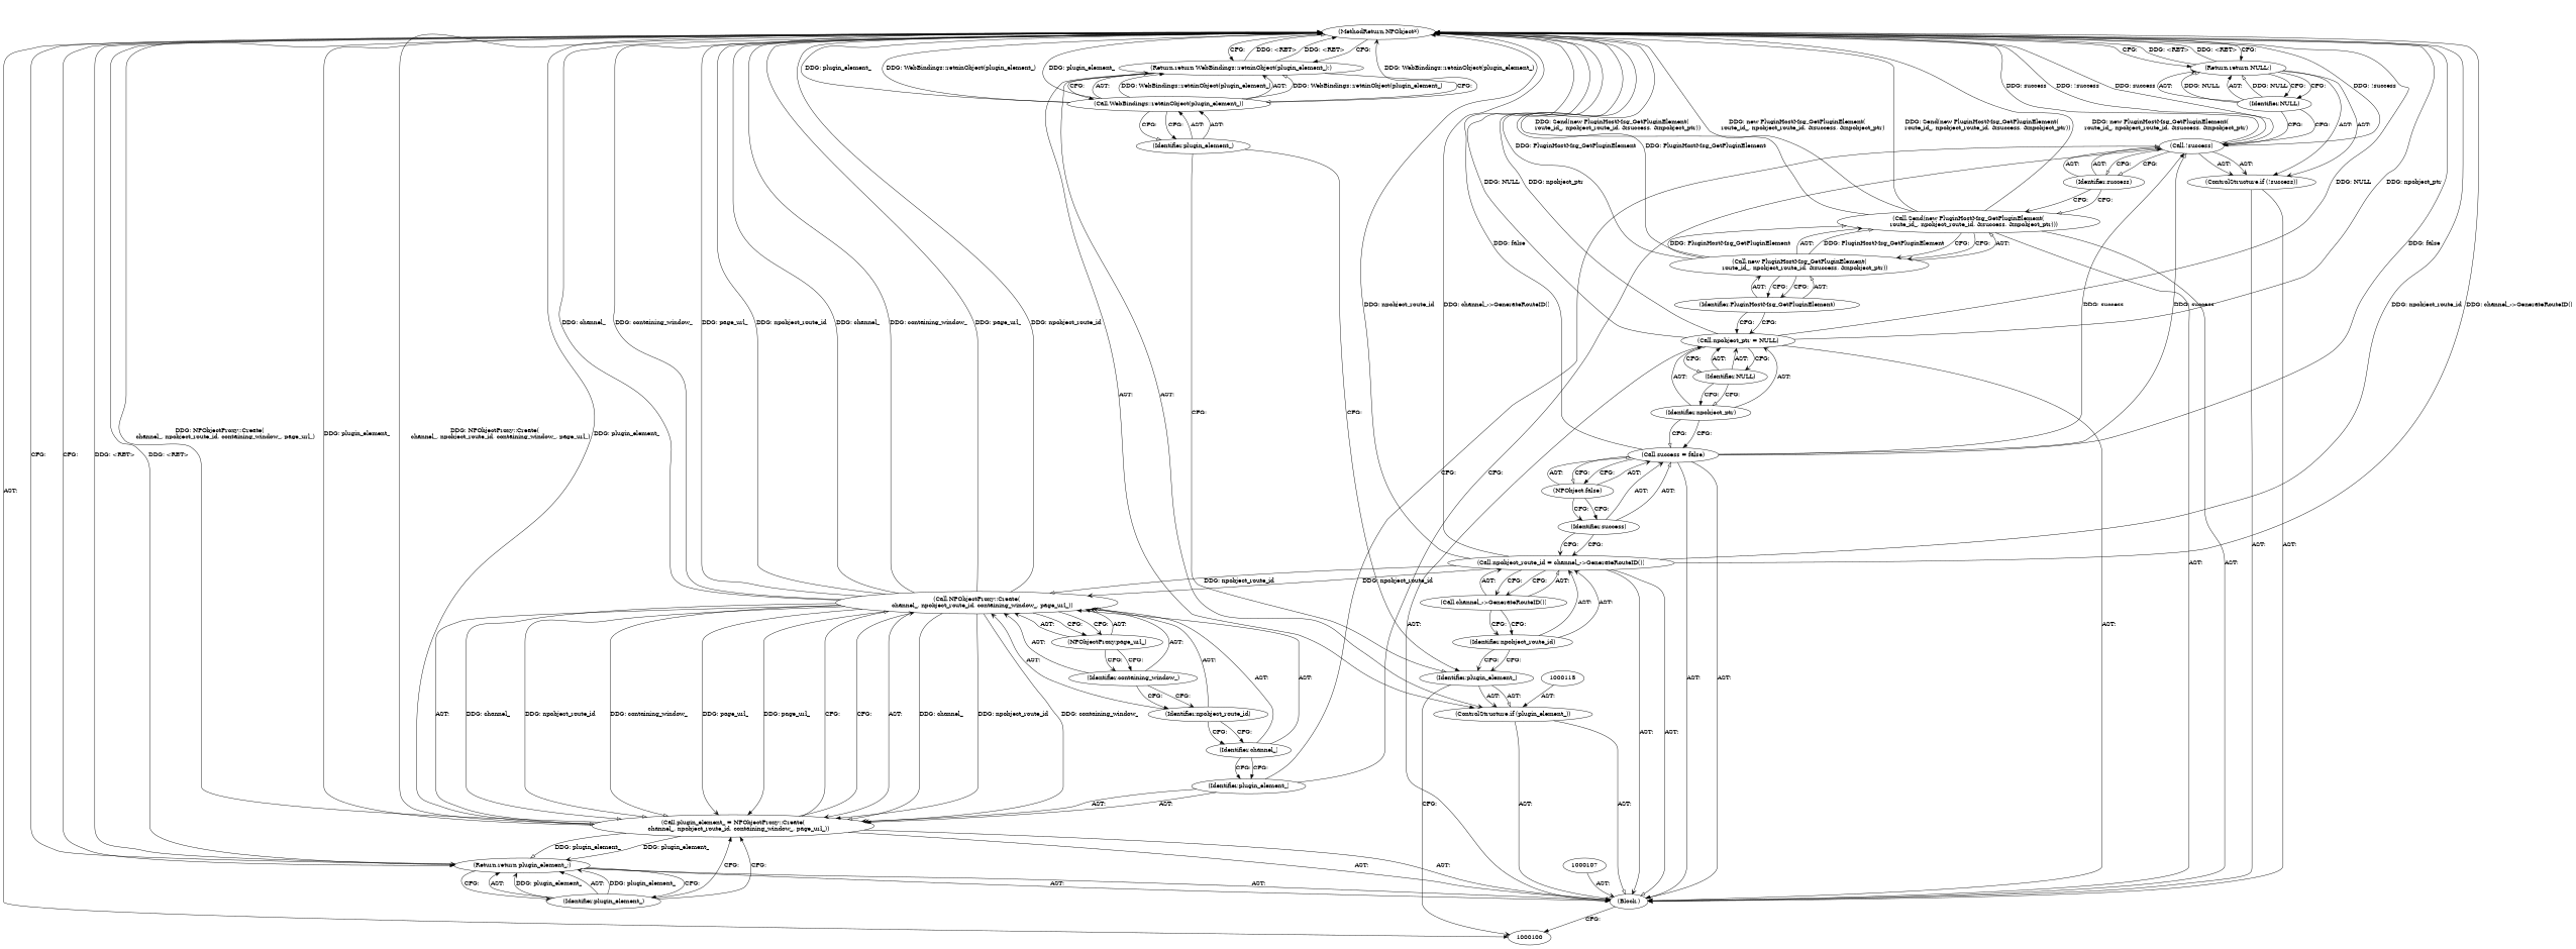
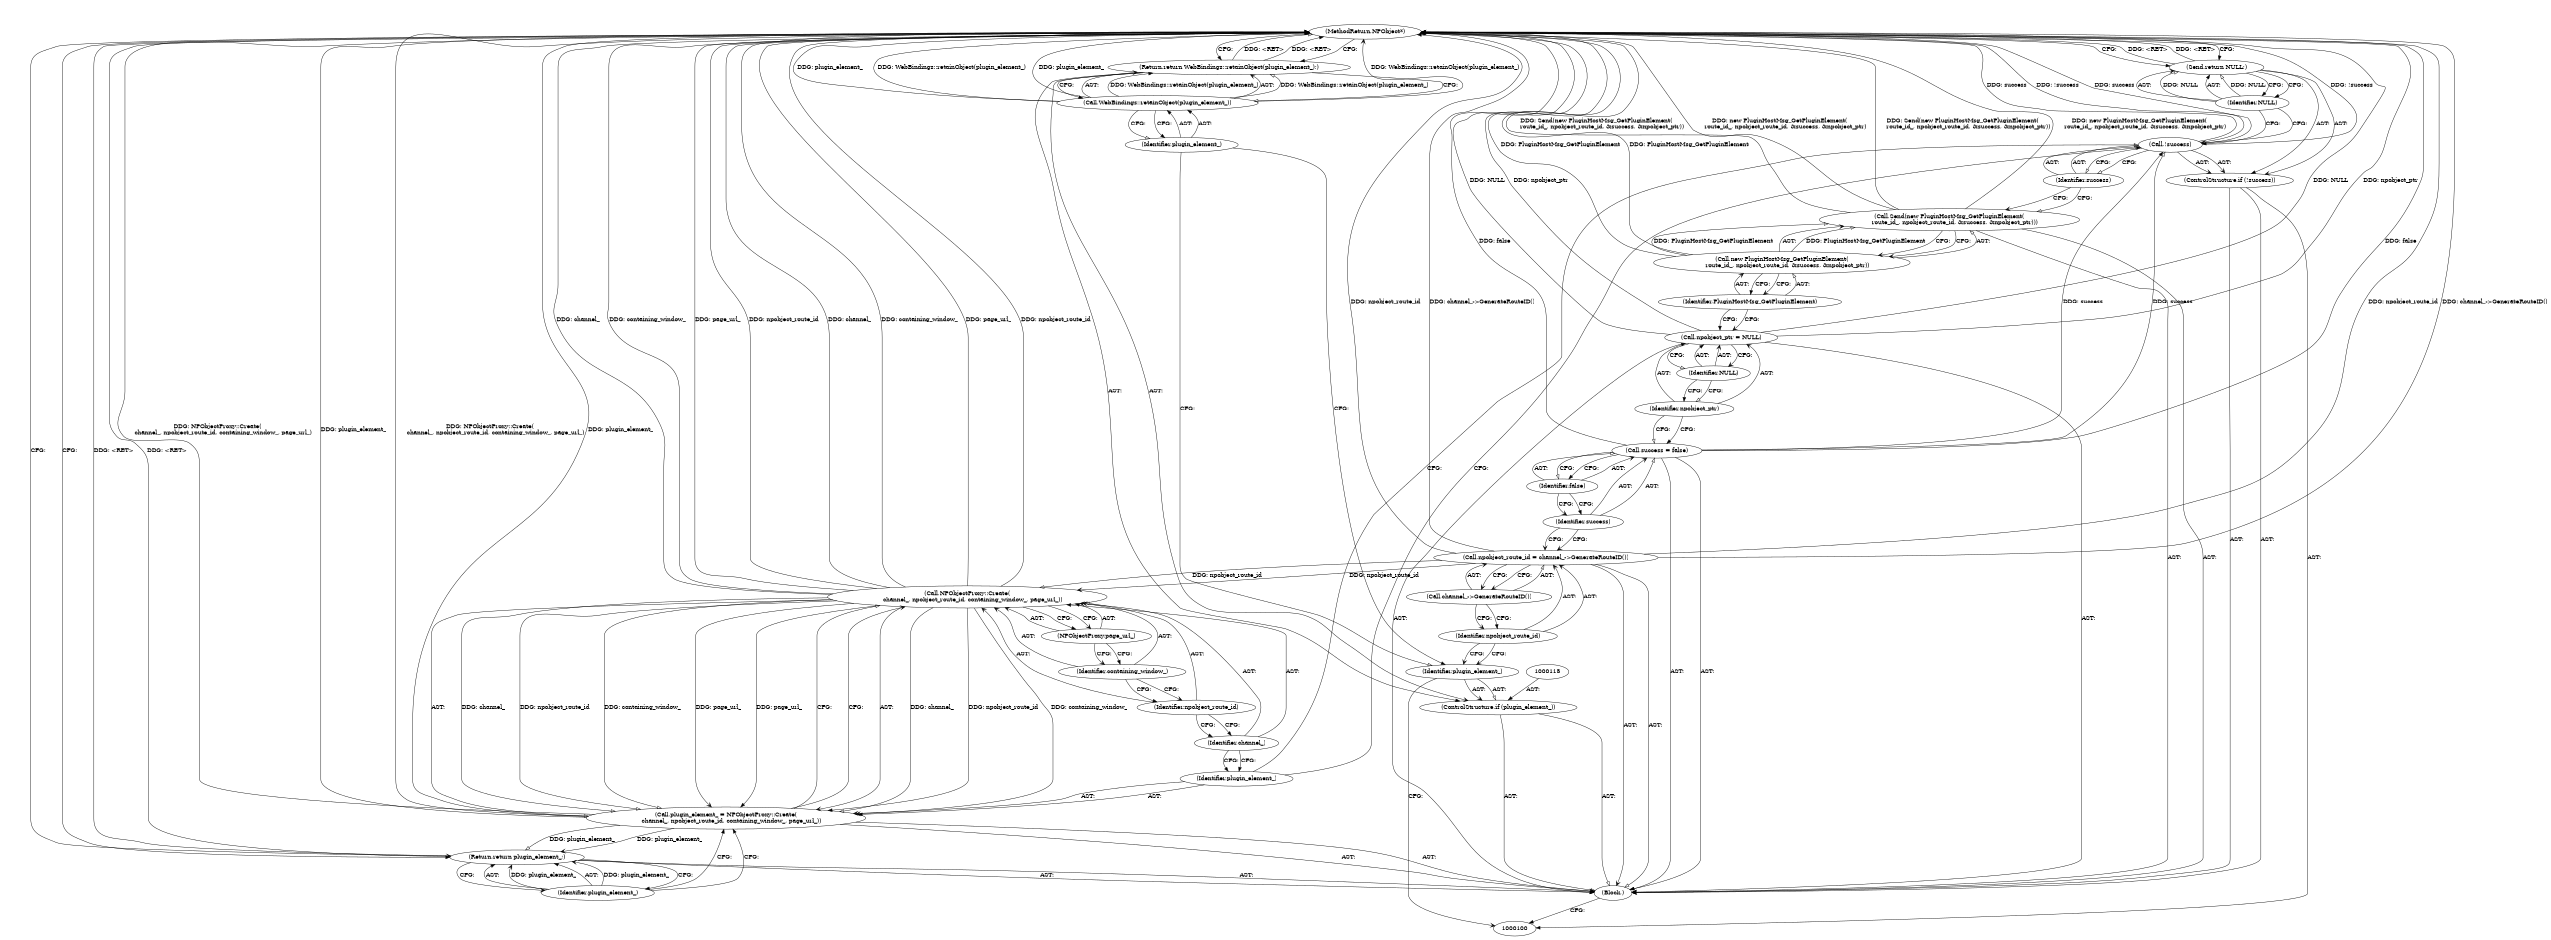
  digraph {
    edge [arrowhead=normal]
    n1 [label="(MethodReturn,NPObject*)"]
-   n2 [label="(Return,return NULL;)"]
+   n2 [label="(Send,return NULL;)"]
    n3 [label="(Return,return plugin_element_;)"]
    n4 [label="(Return,return WebBindings::retainObject(plugin_element_);)"]
    1000100
    n6 [label="(ControlStructure,if (!success))"]
    n7 [label="(Identifier,NULL)"]
    n8 [label="(Block,)"]
    n9 [label="(Identifier,plugin_element_)"]
    n10 [label="(ControlStructure,if (plugin_element_))"]
    n11 [label="(Call,WebBindings::retainObject(plugin_element_))"]
    n12 [label="(Call,!success)"]
    n13 [label="(Identifier,success)"]
    n14 [label="(Call,Send(new PluginHostMsg_GetPluginElement(\n      route_id_, npobject_route_id, &success, &npobject_ptr)))"]
    n15 [label="(Call,new PluginHostMsg_GetPluginElement(\n      route_id_, npobject_route_id, &success, &npobject_ptr))"]
    n16 [label="(Call,plugin_element_ = NPObjectProxy::Create(\n      channel_, npobject_route_id, containing_window_, page_url_))"]
    n17 [label="(Call,NPObjectProxy::Create(\n      channel_, npobject_route_id, containing_window_, page_url_))"]
    n18 [label="(NPObjectProxy,page_url_)"]
    n19 [label="(Identifier,plugin_element_)"]
    n20 [label="(Identifier,containing_window_)"]
    n21 [label="(Identifier,npobject_route_id)"]
    n22 [label="(Identifier,channel_)"]
    n23 [label="(Identifier,plugin_element_)"]
    n24 [label="(Identifier,plugin_element_)"]
    n25 [label="(Call,channel_->GenerateRouteID())"]
    n26 [label="(Call,npobject_route_id = channel_->GenerateRouteID())"]
    n27 [label="(Identifier,npobject_route_id)"]
-   n28 [label="(NPObject,false)"]
+   n28 [label="(Identifier,false)"]
    n29 [label="(Call,success = false)"]
    n30 [label="(Identifier,success)"]
    n31 [label="(Call,npobject_ptr = NULL)"]
    n32 [label="(Identifier,NULL)"]
    n33 [label="(Identifier,npobject_ptr)"]
    n34 [label="(Identifier,PluginHostMsg_GetPluginElement)"]
-   1000107
    1000115
    n1 -> n2 [label="CFG: "]
    n1 -> n2 [label="CFG: "]
    n1 -> n3 [arrowhead=vee label="CFG: "]
    n1 -> n3 [label="CFG: "]
    n1 -> n4 [label="CFG: "]
    n1 -> n4 [label="CFG: "]
-   n1 -> 1000100 [label="AST: "]
+   n6 -> 1000100 [label="AST: "]
    n2 -> n1 [arrowhead=onormal label="DDG: <RET>"]
    n2 -> n1 [arrowhead=vee label="DDG: <RET>"]
    n2 -> n6 [label="AST: "]
    n2 -> n6 [arrowhead=vee label="AST: "]
    n2 -> n7 [label="CFG: "]
    n2 -> n7 [label="CFG: "]
    n3 -> n1 [label="DDG: <RET>"]
    n3 -> n1 [arrowhead=vee label="DDG: <RET>"]
    n3 -> n8 [label="AST: "]
    n3 -> n8 [arrowhead=vee label="AST: "]
    n3 -> n9 [label="CFG: "]
    n3 -> n9 [arrowhead=vee label="CFG: "]
    n4 -> n1 [arrowhead=onormal label="DDG: <RET>"]
    n4 -> n1 [label="DDG: <RET>"]
    n4 -> n10 [arrowhead=vee label="AST: "]
    n4 -> n10 [label="AST: "]
    n4 -> n11 [arrowhead=onormal label="CFG: "]
    n4 -> n11 [label="CFG: "]
    n6 -> n8 [label="AST: "]
    n6 -> n8 [arrowhead=vee label="AST: "]
    n7 -> n2 [arrowhead=vee label="AST: "]
    n7 -> n2 [arrowhead=onormal label="DDG: NULL"]
    n7 -> n2 [label="AST: "]
    n7 -> n2 [arrowhead=onormal label="DDG: NULL"]
    n7 -> n12 [arrowhead=vee label="CFG: "]
    n7 -> n12 [label="CFG: "]
    n8 -> 1000100 [label="CFG: "]
    n9 -> n3 [label="AST: "]
    n9 -> n3 [arrowhead=vee label="DDG: plugin_element_"]
    n9 -> n3 [label="AST: "]
    n9 -> n3 [arrowhead=vee label="DDG: plugin_element_"]
    n9 -> n16 [label="CFG: "]
    n9 -> n16 [label="CFG: "]
    n10 -> n8 [arrowhead=onormal label="AST: "]
    n10 -> n8 [arrowhead=onormal label="AST: "]
    n11 -> n1 [arrowhead=vee label="DDG: WebBindings::retainObject(plugin_element_)"]
    n11 -> n1 [arrowhead=onormal label="DDG: plugin_element_"]
    n11 -> n1 [arrowhead=onormal label="DDG: WebBindings::retainObject(plugin_element_)"]
    n11 -> n1 [arrowhead=onormal label="DDG: plugin_element_"]
    n11 -> n4 [arrowhead=vee label="AST: "]
    n11 -> n4 [label="DDG: WebBindings::retainObject(plugin_element_)"]
    n11 -> n4 [arrowhead=vee label="AST: "]
    n11 -> n4 [arrowhead=onormal label="DDG: WebBindings::retainObject(plugin_element_)"]
    n11 -> n24 [arrowhead=onormal label="CFG: "]
    n11 -> n24 [label="CFG: "]
    n12 -> n1 [label="DDG: !success"]
    n12 -> n1 [label="DDG: success"]
    n12 -> n1 [arrowhead=onormal label="DDG: !success"]
    n12 -> n1 [label="DDG: success"]
    n12 -> n6 [arrowhead=vee label="AST: "]
    n12 -> n6 [arrowhead=vee label="AST: "]
    n12 -> n13 [arrowhead=onormal label="CFG: "]
    n12 -> n13 [arrowhead=onormal label="CFG: "]
    n13 -> n12 [arrowhead=onormal label="AST: "]
    n13 -> n12 [arrowhead=onormal label="AST: "]
    n13 -> n14 [arrowhead=vee label="CFG: "]
    n13 -> n14 [arrowhead=onormal label="CFG: "]
    n14 -> n1 [arrowhead=onormal label="DDG: Send(new PluginHostMsg_GetPluginElement(\n      route_id_, npobject_route_id, &success, &npobject_ptr))"]
    n14 -> n1 [label="DDG: new PluginHostMsg_GetPluginElement(\n      route_id_, npobject_route_id, &success, &npobject_ptr)"]
    n14 -> n1 [arrowhead=onormal label="DDG: Send(new PluginHostMsg_GetPluginElement(\n      route_id_, npobject_route_id, &success, &npobject_ptr))"]
    n14 -> n1 [label="DDG: new PluginHostMsg_GetPluginElement(\n      route_id_, npobject_route_id, &success, &npobject_ptr)"]
    n14 -> n8 [arrowhead=vee label="AST: "]
    n14 -> n8 [label="AST: "]
    n14 -> n15 [arrowhead=vee label="CFG: "]
    n14 -> n15 [arrowhead=vee label="CFG: "]
    n15 -> n1 [arrowhead=onormal label="DDG: PluginHostMsg_GetPluginElement"]
    n15 -> n1 [arrowhead=onormal label="DDG: PluginHostMsg_GetPluginElement"]
    n15 -> n14 [arrowhead=onormal label="AST: "]
    n15 -> n14 [arrowhead=onormal label="DDG: PluginHostMsg_GetPluginElement"]
    n15 -> n14 [arrowhead=vee label="AST: "]
    n15 -> n14 [arrowhead=onormal label="DDG: PluginHostMsg_GetPluginElement"]
    n15 -> n34 [label="CFG: "]
    n15 -> n34 [arrowhead=vee label="CFG: "]
    n16 -> n1 [arrowhead=vee label="DDG: NPObjectProxy::Create(\n      channel_, npobject_route_id, containing_window_, page_url_)"]
    n16 -> n1 [arrowhead=vee label="DDG: plugin_element_"]
    n16 -> n1 [label="DDG: NPObjectProxy::Create(\n      channel_, npobject_route_id, containing_window_, page_url_)"]
    n16 -> n1 [label="DDG: plugin_element_"]
    n16 -> n3 [arrowhead=onormal label="DDG: plugin_element_"]
    n16 -> n3 [arrowhead=vee label="DDG: plugin_element_"]
    n16 -> n8 [arrowhead=vee label="AST: "]
    n16 -> n8 [arrowhead=onormal label="AST: "]
    n16 -> n17 [arrowhead=onormal label="CFG: "]
    n16 -> n17 [arrowhead=vee label="CFG: "]
    n17 -> n1 [label="DDG: channel_"]
    n17 -> n1 [arrowhead=onormal label="DDG: containing_window_"]
    n17 -> n1 [arrowhead=onormal label="DDG: page_url_"]
    n17 -> n1 [arrowhead=onormal label="DDG: npobject_route_id"]
    n17 -> n1 [label="DDG: channel_"]
    n17 -> n1 [label="DDG: containing_window_"]
    n17 -> n1 [arrowhead=onormal label="DDG: page_url_"]
    n17 -> n1 [label="DDG: npobject_route_id"]
    n17 -> n16 [arrowhead=vee label="AST: "]
    n17 -> n16 [arrowhead=onormal label="DDG: channel_"]
    n17 -> n16 [label="DDG: npobject_route_id"]
    n17 -> n16 [arrowhead=vee label="DDG: containing_window_"]
    n17 -> n16 [label="DDG: page_url_"]
    n17 -> n16 [arrowhead=onormal label="AST: "]
    n17 -> n16 [arrowhead=onormal label="DDG: channel_"]
    n17 -> n16 [arrowhead=onormal label="DDG: npobject_route_id"]
    n17 -> n16 [arrowhead=onormal label="DDG: containing_window_"]
    n17 -> n16 [arrowhead=vee label="DDG: page_url_"]
    n17 -> n18 [label="CFG: "]
    n17 -> n18 [arrowhead=vee label="CFG: "]
    n18 -> n17 [label="AST: "]
    n18 -> n17 [arrowhead=vee label="AST: "]
    n18 -> n20 [arrowhead=vee label="CFG: "]
    n18 -> n20 [label="CFG: "]
    n19 -> n12 [arrowhead=onormal label="CFG: "]
    n19 -> n12 [label="CFG: "]
    n19 -> n16 [label="AST: "]
    n19 -> n16 [arrowhead=vee label="AST: "]
    n20 -> n17 [arrowhead=vee label="AST: "]
    n20 -> n17 [arrowhead=vee label="AST: "]
    n20 -> n21 [arrowhead=vee label="CFG: "]
    n20 -> n21 [label="CFG: "]
    n21 -> n17 [arrowhead=vee label="AST: "]
    n21 -> n17 [arrowhead=onormal label="AST: "]
    n21 -> n22 [label="CFG: "]
    n21 -> n22 [label="CFG: "]
    n22 -> n17 [arrowhead=vee label="AST: "]
    n22 -> n17 [label="AST: "]
    n22 -> n19 [label="CFG: "]
    n22 -> n19 [label="CFG: "]
    n23 -> 1000100 [arrowhead=vee label="CFG: "]
    n23 -> n10 [arrowhead=vee label="AST: "]
    n23 -> n10 [arrowhead=onormal label="AST: "]
    n24 -> n11 [label="AST: "]
    n24 -> n11 [label="AST: "]
    n24 -> n23 [arrowhead=onormal label="CFG: "]
    n24 -> n23 [label="CFG: "]
    n25 -> n26 [arrowhead=onormal label="AST: "]
    n25 -> n26 [arrowhead=vee label="AST: "]
    n25 -> n27 [arrowhead=vee label="CFG: "]
    n25 -> n27 [label="CFG: "]
    n26 -> n1 [label="DDG: channel_->GenerateRouteID()"]
    n26 -> n1 [label="DDG: npobject_route_id"]
    n26 -> n1 [arrowhead=onormal label="DDG: channel_->GenerateRouteID()"]
    n26 -> n1 [arrowhead=onormal label="DDG: npobject_route_id"]
    n26 -> n8 [arrowhead=vee label="AST: "]
    n26 -> n8 [arrowhead=onormal label="AST: "]
    n26 -> n17 [arrowhead=vee label="DDG: npobject_route_id"]
    n26 -> n17 [arrowhead=onormal label="DDG: npobject_route_id"]
    n26 -> n25 [arrowhead=vee label="CFG: "]
    n26 -> n25 [arrowhead=vee label="CFG: "]
    n27 -> n23 [arrowhead=vee label="CFG: "]
    n27 -> n23 [arrowhead=vee label="CFG: "]
    n27 -> n26 [arrowhead=vee label="AST: "]
    n27 -> n26 [arrowhead=vee label="AST: "]
    n28 -> n29 [arrowhead=vee label="AST: "]
    n28 -> n29 [arrowhead=onormal label="AST: "]
    n28 -> n30 [arrowhead=vee label="CFG: "]
    n28 -> n30 [label="CFG: "]
    n29 -> n1 [arrowhead=onormal label="DDG: false"]
    n29 -> n1 [arrowhead=vee label="DDG: false"]
    n29 -> n8 [label="AST: "]
    n29 -> n8 [label="AST: "]
    n29 -> n12 [arrowhead=onormal label="DDG: success"]
    n29 -> n12 [label="DDG: success"]
    n29 -> n28 [arrowhead=onormal label="CFG: "]
    n29 -> n28 [label="CFG: "]
    n30 -> n26 [arrowhead=vee label="CFG: "]
    n30 -> n26 [arrowhead=vee label="CFG: "]
    n30 -> n29 [arrowhead=vee label="AST: "]
    n30 -> n29 [arrowhead=onormal label="AST: "]
    n31 -> n1 [arrowhead=vee label="DDG: npobject_ptr"]
    n31 -> n1 [arrowhead=onormal label="DDG: NULL"]
    n31 -> n1 [arrowhead=onormal label="DDG: npobject_ptr"]
    n31 -> n1 [label="DDG: NULL"]
    n31 -> n8 [arrowhead=vee label="AST: "]
    n31 -> n8 [label="AST: "]
    n31 -> n32 [arrowhead=vee label="CFG: "]
    n31 -> n32 [arrowhead=onormal label="CFG: "]
    n32 -> n31 [label="AST: "]
    n32 -> n31 [arrowhead=vee label="AST: "]
    n32 -> n33 [label="CFG: "]
    n32 -> n33 [arrowhead=onormal label="CFG: "]
    n33 -> n29 [label="CFG: "]
    n33 -> n29 [arrowhead=onormal label="CFG: "]
    n33 -> n31 [arrowhead=vee label="AST: "]
    n33 -> n31 [label="AST: "]
    n34 -> n15 [arrowhead=onormal label="AST: "]
    n34 -> n15 [arrowhead=vee label="AST: "]
    n34 -> n31 [arrowhead=vee label="CFG: "]
    n34 -> n31 [label="CFG: "]
-   1000107 -> n8 [arrowhead=vee label="AST: "]
    1000115 -> n10 [label="AST: "]
  }
